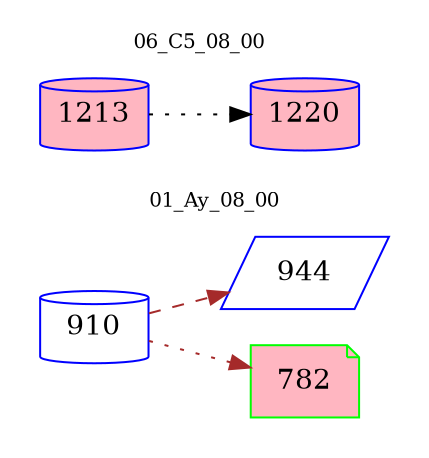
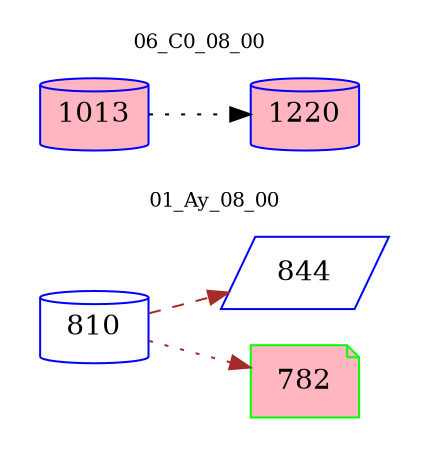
  digraph {
    rankdir=LR
    node [color=blue fillcolor=lightpink shape=cylinder style=filled]
    edge [color=brown style=dotted]
-   n1 [fillcolor=white label=910]
+   n1 [fillcolor=white label=810]
    n2 [color=green label=782 shape=note]
-   n3 [fillcolor=white label=944 shape=parallelogram]
-   n4 [label=1213]
+   n3 [fillcolor=white label=844 shape=parallelogram]
+   n4 [label=1013]
    n5 [label=1220]
    subgraph cluster_1 {
      color=white
      fontsize=10
      label="01_Ay_08_00"
      n1
      n2
      n3
    }
    subgraph cluster_2 {
      color=white
      fontsize=10
-     label="06_C5_08_00"
+     label="06_C0_08_00"
      n4
      n5
    }
    n1 -> n2
    n1 -> n3 [style=dashed]
    n4 -> n5 [color=black]
  }
